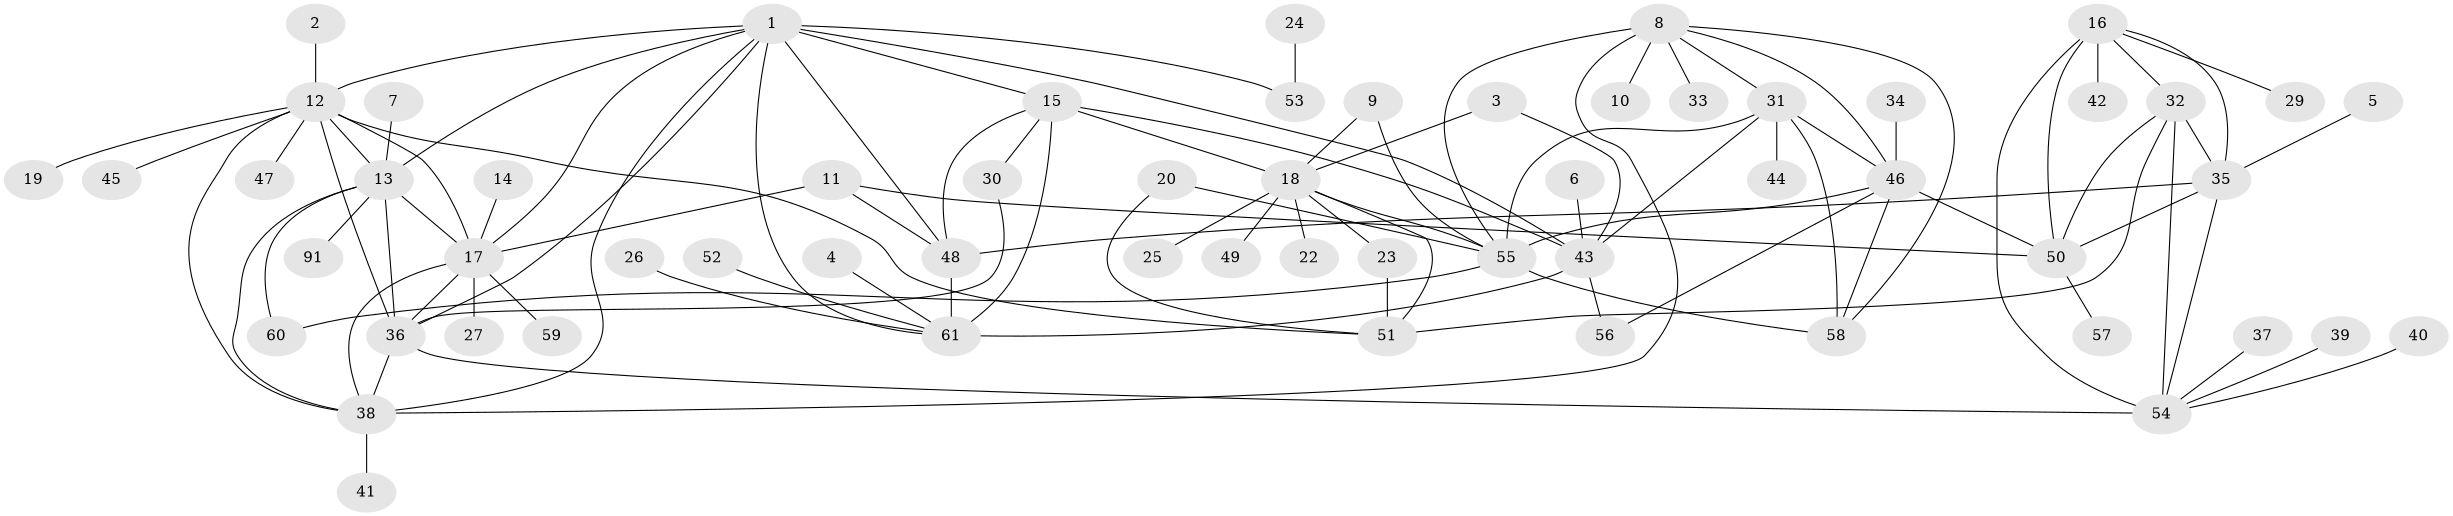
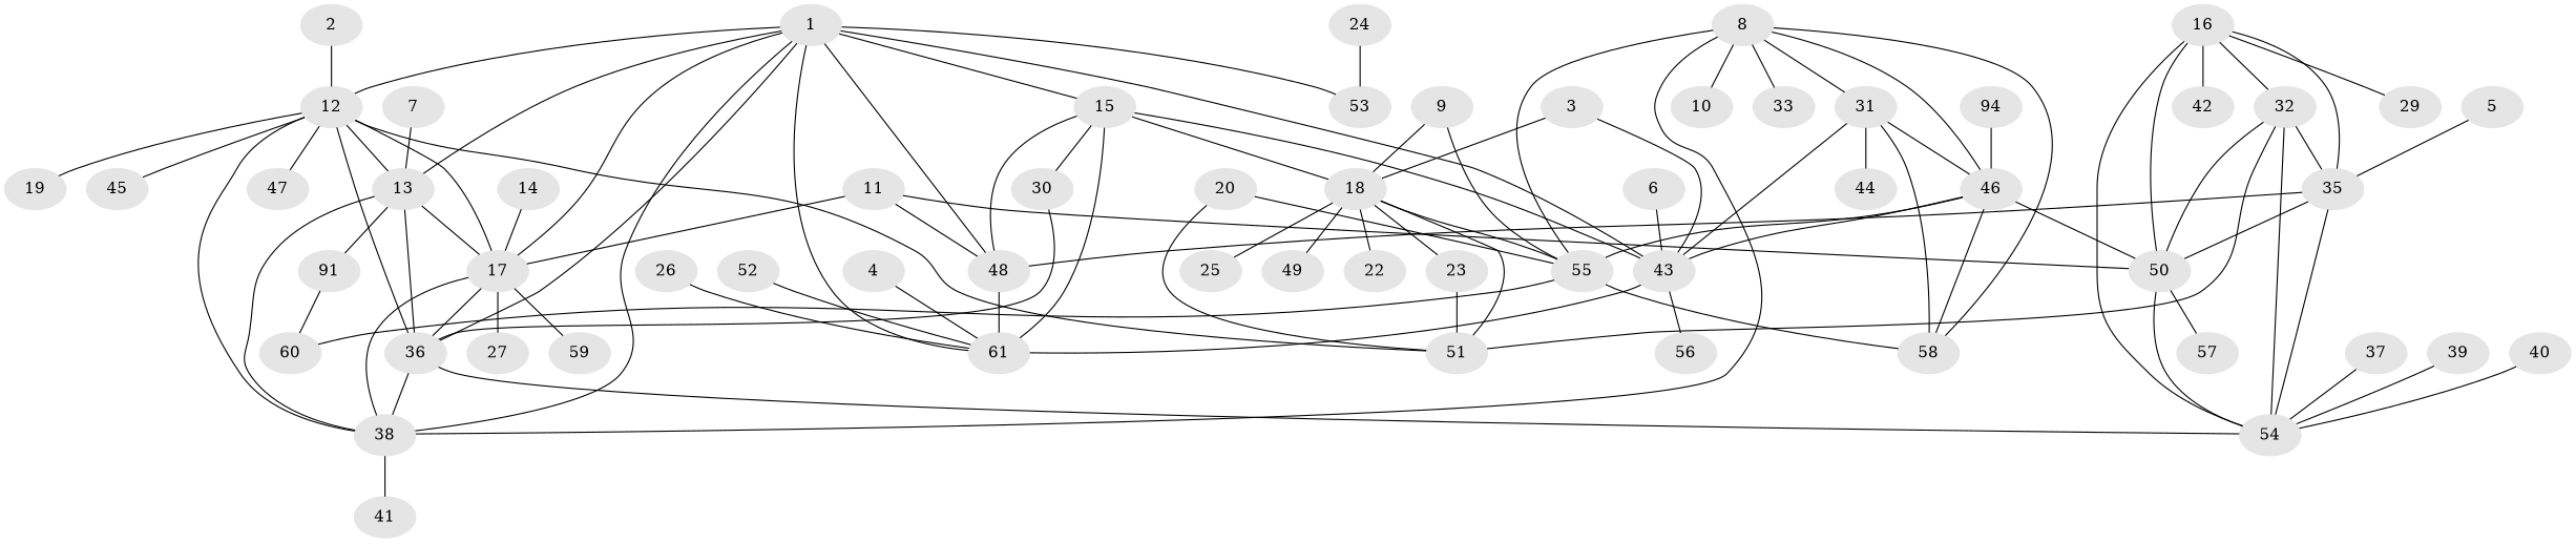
  graph {
    node [color=gray90 style=filled]
    edge [weight=1.0]
    1
    12
    13
    15
    17
    36
    38
    43
    48
    53
    61
    19
    45
    47
    51
    n16 [label=91]
    60
    18
    30
    27
    59
    54
    41
    56
    2
    3
    55
    22
    23
    25
    49
    4
    5
    35
    50
    6
    7
    8
    10
    31
    33
    46
    58
    44
    9
    11
    57
    14
    16
    29
    32
    42
    20
    24
    26
-   34
+   34 [label=94]
    37
    39
    40
    52
    1 -- 12
    1 -- 13
    1 -- 15
    1 -- 17
    1 -- 36
    1 -- 38
    1 -- 43
    1 -- 48
    1 -- 53
    1 -- 61 [weight=2.0]
    12 -- 13
    12 -- 17
    12 -- 36
    12 -- 38
    12 -- 19
    12 -- 45
    12 -- 47
    12 -- 51
    13 -- 17
    13 -- 36
    13 -- 38
    13 -- n16
-   13 -- 60
+   n16 -- 60
    15 -- 43
    15 -- 48
    15 -- 61 [weight=2.0]
    15 -- 18
    15 -- 30
    17 -- 36
    17 -- 38
    17 -- 27
    17 -- 59
    36 -- 38
    36 -- 54
    38 -- 41
    43 -- 61 [weight=2.0]
    43 -- 56
    48 -- 61 [weight=2.0]
    18 -- 51 [weight=4.0]
    18 -- 55
    18 -- 22
    18 -- 23 [weight=4.0]
    18 -- 25
    18 -- 49
    30 -- 36
    2 -- 12
    3 -- 43
    3 -- 18
    55 -- 60
    55 -- 58 [weight=2.0]
    23 -- 51 [weight=4.0]
    4 -- 61
    5 -- 35
    35 -- 48
    35 -- 54 [weight=2.0]
    35 -- 50
+   50 -- 54 [weight=2.0]
    50 -- 57
    6 -- 43
    7 -- 13
    8 -- 38
    8 -- 55 [weight=2.0]
    8 -- 10
    8 -- 31
    8 -- 33
    8 -- 46
    8 -- 58
    31 -- 43
-   31 -- 55 [weight=2.0]
    31 -- 46
    31 -- 58
    31 -- 44
-   46 -- 56
+   46 -- 43
    46 -- 55 [weight=2.0]
    46 -- 50
    46 -- 58
    9 -- 18
    9 -- 55
    11 -- 17
    11 -- 48
    11 -- 50
    14 -- 17
    16 -- 54 [weight=2.0]
    16 -- 35
    16 -- 50
    16 -- 29
    16 -- 32
    16 -- 42
    32 -- 51
    32 -- 54 [weight=2.0]
    32 -- 35
    32 -- 50
    20 -- 51
    20 -- 55
    24 -- 53
    26 -- 61
    34 -- 46
    37 -- 54
    39 -- 54
    40 -- 54
    52 -- 61
  }
